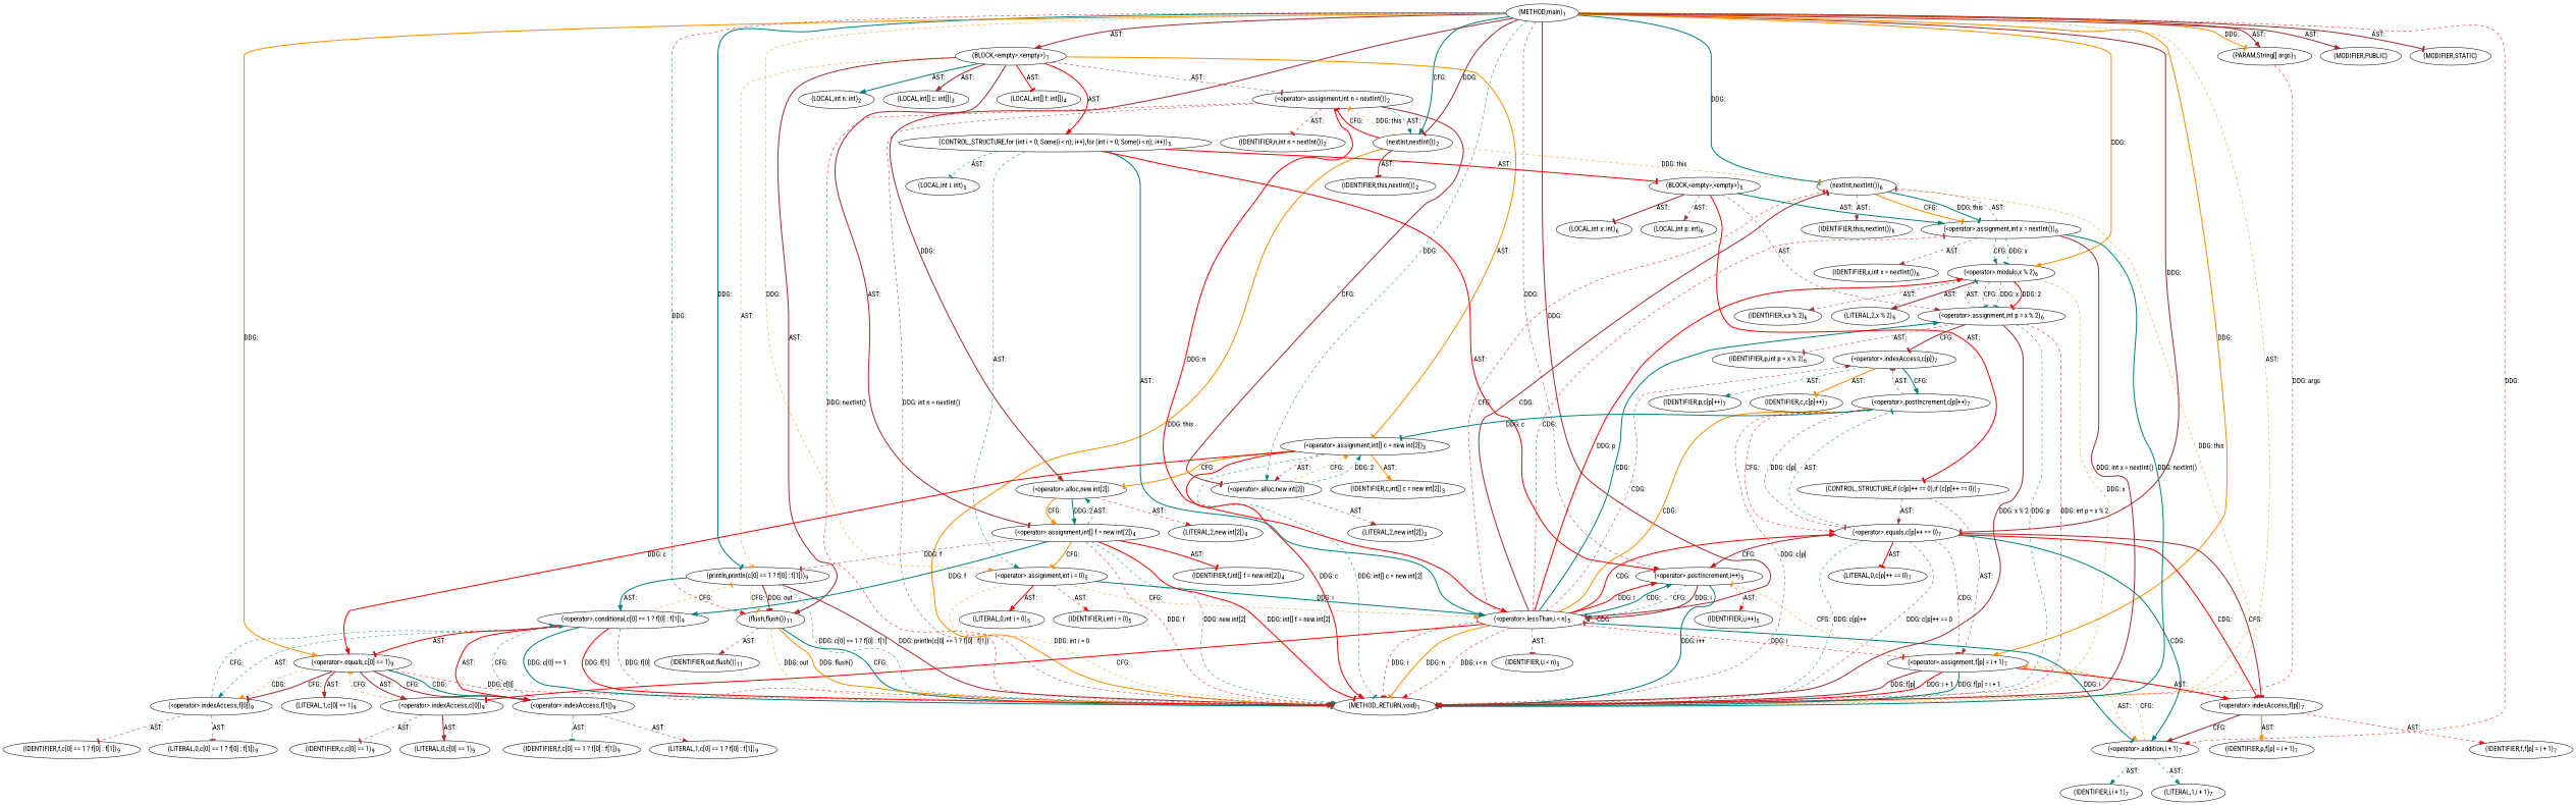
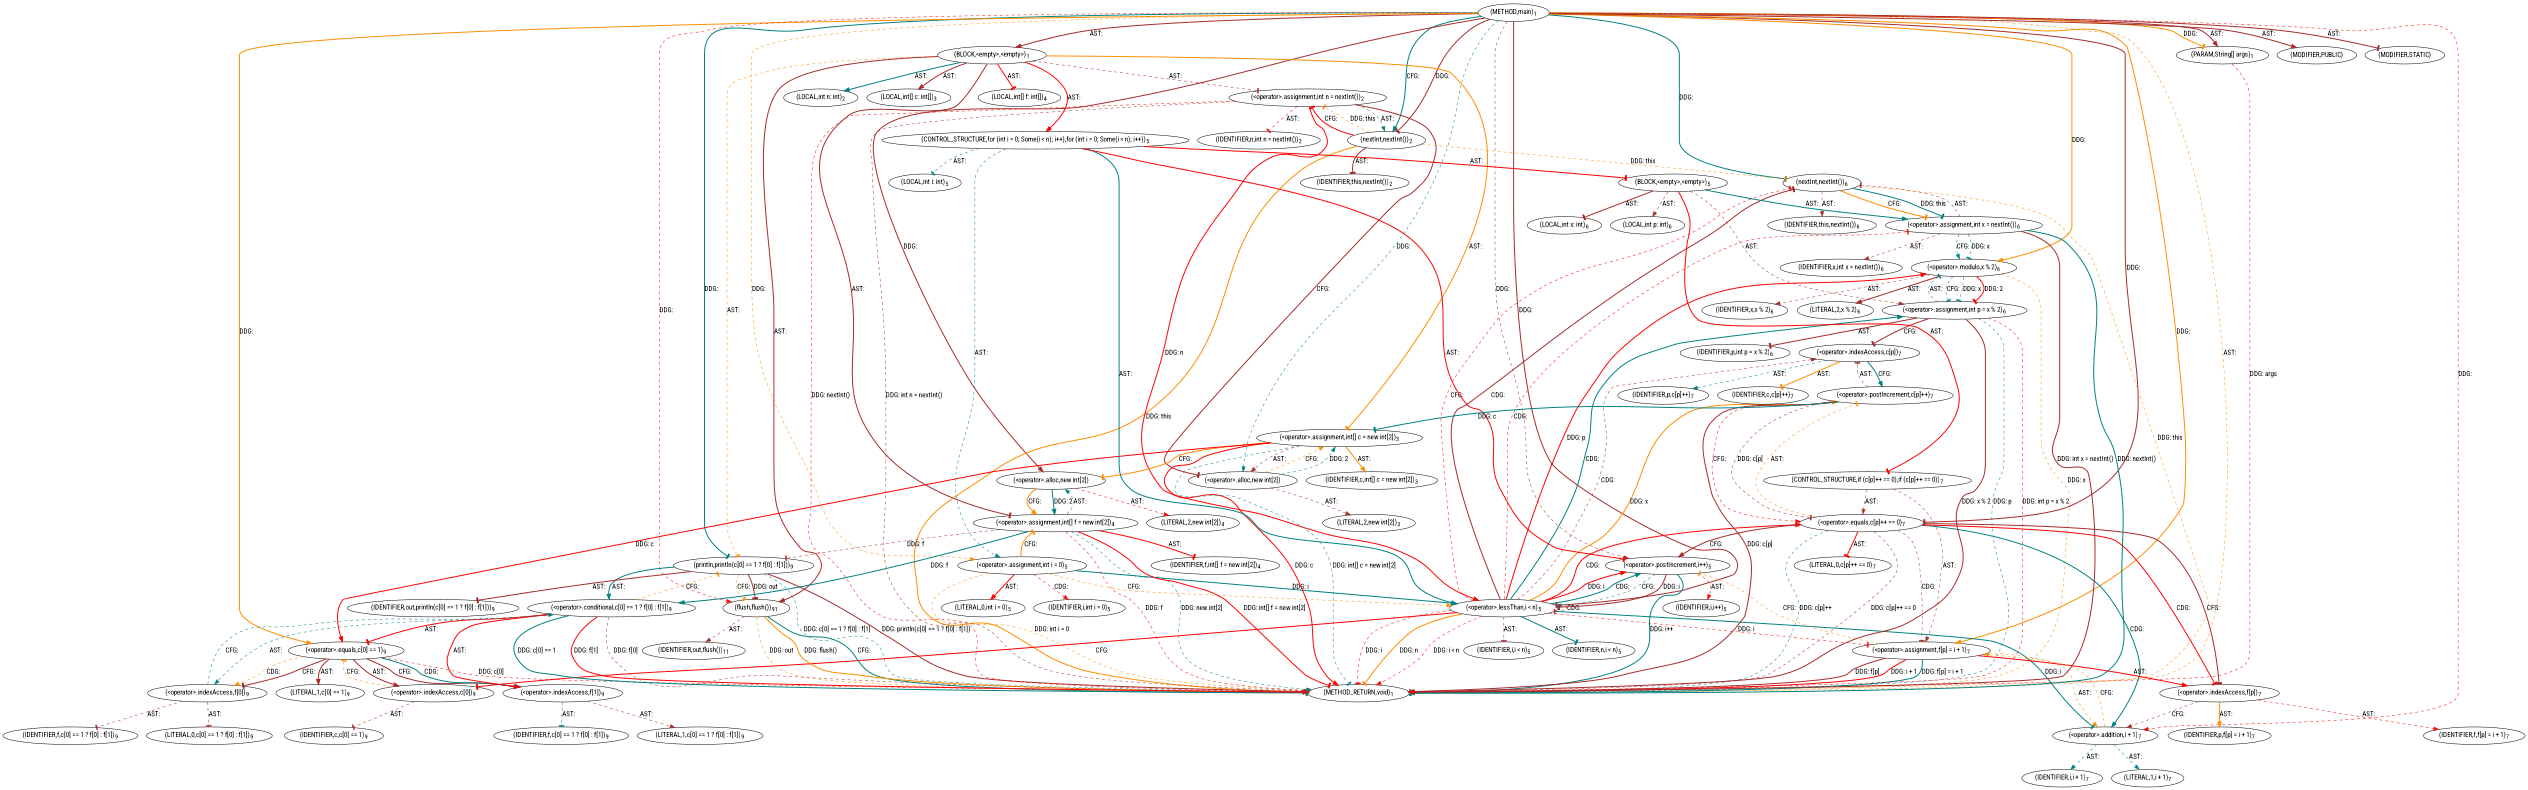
  digraph {
    fontname="Roboto Condensed"
    node [fontname="Roboto Condensed"]
    edge [arrowhead=normal color=brown fontname="Roboto Condensed" style=bold]
    n1 [label=<(METHOD,main)<SUB>1</SUB>>]
    n2 [label=<(PARAM,String[] args)<SUB>1</SUB>>]
    n3 [label=<(BLOCK,&lt;empty&gt;,&lt;empty&gt;)<SUB>1</SUB>>]
    n4 [label=<(nextInt,nextInt())<SUB>2</SUB>>]
    n5 [label=<(&lt;operator&gt;.alloc,new int[2])>]
    n6 [label=<(&lt;operator&gt;.alloc,new int[2])>]
    n7 [label=<(&lt;operator&gt;.assignment,int i = 0)<SUB>5</SUB>>]
    n8 [label=<(&lt;operator&gt;.lessThan,i &lt; n)<SUB>5</SUB>>]
    n9 [label=<(&lt;operator&gt;.postIncrement,i++)<SUB>5</SUB>>]
    n10 [label=<(nextInt,nextInt())<SUB>6</SUB>>]
    n11 [label=<(&lt;operator&gt;.modulo,x % 2)<SUB>6</SUB>>]
    n12 [label=<(&lt;operator&gt;.equals,c[p]++ == 0)<SUB>7</SUB>>]
    n13 [label=<(&lt;operator&gt;.assignment,f[p] = i + 1)<SUB>7</SUB>>]
    n14 [label=<(&lt;operator&gt;.addition,i + 1)<SUB>7</SUB>>]
    n15 [label=<(println,println(c[0] == 1 ? f[0] : f[1]))<SUB>9</SUB>>]
    n16 [label=<(&lt;operator&gt;.equals,c[0] == 1)<SUB>9</SUB>>]
-   n17 [label=<(flush,flush())<SUB>11</SUB>>]
+   n17 [label=<(flush,flush())<SUB>91</SUB>>]
    n18 [label=<(MODIFIER,PUBLIC)>]
    n19 [label=<(MODIFIER,STATIC)>]
    n20 [label=<(METHOD_RETURN,void)<SUB>1</SUB>>]
    n21 [label=<(LOCAL,int n: int)<SUB>2</SUB>>]
    n22 [label=<(&lt;operator&gt;.assignment,int n = nextInt())<SUB>2</SUB>>]
    n23 [label=<(LOCAL,int[] c: int[])<SUB>3</SUB>>]
    n24 [label=<(&lt;operator&gt;.assignment,int[] c = new int[2])<SUB>3</SUB>>]
    n25 [label=<(LOCAL,int[] f: int[])<SUB>4</SUB>>]
    n26 [label=<(&lt;operator&gt;.assignment,int[] f = new int[2])<SUB>4</SUB>>]
    n27 [label=<(CONTROL_STRUCTURE,for (int i = 0; Some(i &lt; n); i++),for (int i = 0; Some(i &lt; n); i++))<SUB>5</SUB>>]
    n28 [label=<(IDENTIFIER,this,nextInt())<SUB>2</SUB>>]
    n29 [label=<(LITERAL,2,new int[2])<SUB>3</SUB>>]
    n30 [label=<(LITERAL,2,new int[2])<SUB>4</SUB>>]
    n31 [label=<(IDENTIFIER,i,int i = 0)<SUB>5</SUB>>]
    n32 [label=<(LITERAL,0,int i = 0)<SUB>5</SUB>>]
    n33 [label=<(&lt;operator&gt;.postIncrement,c[p]++)<SUB>7</SUB>>]
    n34 [label=<(IDENTIFIER,i,i &lt; n)<SUB>5</SUB>>]
+   n35 [label=<(IDENTIFIER,n,i &lt; n)<SUB>5</SUB>>]
    n36 [label=<(&lt;operator&gt;.assignment,int x = nextInt())<SUB>6</SUB>>]
    n37 [label=<(&lt;operator&gt;.assignment,int p = x % 2)<SUB>6</SUB>>]
    n38 [label=<(&lt;operator&gt;.indexAccess,c[p])<SUB>7</SUB>>]
    n39 [label=<(&lt;operator&gt;.indexAccess,c[0])<SUB>9</SUB>>]
    n40 [label=<(IDENTIFIER,i,i++)<SUB>5</SUB>>]
    n41 [label=<(IDENTIFIER,this,nextInt())<SUB>6</SUB>>]
    n42 [label=<(IDENTIFIER,x,x % 2)<SUB>6</SUB>>]
    n43 [label=<(LITERAL,2,x % 2)<SUB>6</SUB>>]
    n44 [label=<(LITERAL,0,c[p]++ == 0)<SUB>7</SUB>>]
    n45 [label=<(&lt;operator&gt;.indexAccess,f[p])<SUB>7</SUB>>]
    n46 [label=<(IDENTIFIER,i,i + 1)<SUB>7</SUB>>]
    n47 [label=<(LITERAL,1,i + 1)<SUB>7</SUB>>]
    n48 [label=<(&lt;operator&gt;.conditional,c[0] == 1 ? f[0] : f[1])<SUB>9</SUB>>]
+   n49 [label=<(IDENTIFIER,out,println(c[0] == 1 ? f[0] : f[1]))<SUB>9</SUB>>]
    n50 [label=<(&lt;operator&gt;.indexAccess,f[0])<SUB>9</SUB>>]
    n51 [label=<(&lt;operator&gt;.indexAccess,f[1])<SUB>9</SUB>>]
    n52 [label=<(LITERAL,1,c[0] == 1)<SUB>9</SUB>>]
    n53 [label=<(IDENTIFIER,out,flush())<SUB>11</SUB>>]
    n54 [label=<(IDENTIFIER,n,int n = nextInt())<SUB>2</SUB>>]
    n55 [label=<(IDENTIFIER,c,int[] c = new int[2])<SUB>3</SUB>>]
    n56 [label=<(IDENTIFIER,f,int[] f = new int[2])<SUB>4</SUB>>]
    n57 [label=<(LOCAL,int i: int)<SUB>5</SUB>>]
    n58 [label=<(BLOCK,&lt;empty&gt;,&lt;empty&gt;)<SUB>5</SUB>>]
    n59 [label=<(LOCAL,int x: int)<SUB>6</SUB>>]
    n60 [label=<(LOCAL,int p: int)<SUB>6</SUB>>]
    n61 [label=<(CONTROL_STRUCTURE,if (c[p]++ == 0),if (c[p]++ == 0))<SUB>7</SUB>>]
    n62 [label=<(IDENTIFIER,x,int x = nextInt())<SUB>6</SUB>>]
    n63 [label=<(IDENTIFIER,p,int p = x % 2)<SUB>6</SUB>>]
    n64 [label=<(IDENTIFIER,c,c[p]++)<SUB>7</SUB>>]
    n65 [label=<(IDENTIFIER,p,c[p]++)<SUB>7</SUB>>]
    n66 [label=<(IDENTIFIER,c,c[0] == 1)<SUB>9</SUB>>]
-   n67 [label=<(LITERAL,0,c[0] == 1)<SUB>9</SUB>>]
    n68 [label=<(IDENTIFIER,f,f[p] = i + 1)<SUB>7</SUB>>]
    n69 [label=<(IDENTIFIER,p,f[p] = i + 1)<SUB>7</SUB>>]
    n70 [label=<(IDENTIFIER,f,c[0] == 1 ? f[0] : f[1])<SUB>9</SUB>>]
    n71 [label=<(LITERAL,0,c[0] == 1 ? f[0] : f[1])<SUB>9</SUB>>]
    n72 [label=<(IDENTIFIER,f,c[0] == 1 ? f[0] : f[1])<SUB>9</SUB>>]
    n73 [label=<(LITERAL,1,c[0] == 1 ? f[0] : f[1])<SUB>9</SUB>>]
    n1 -> n2 [label="AST: "]
    n1 -> n2 [arrowhead=tee color=darkorange label="DDG: "]
    n1 -> n3 [label="AST: "]
    n1 -> n4 [color=teal label="CFG: "]
    n1 -> n4 [arrowhead=tee label="DDG: "]
    n1 -> n5 [color=teal label="DDG: " style=dashed]
    n1 -> n6 [label="DDG: "]
    n1 -> n7 [color=darkorange label="DDG: " style=dashed]
    n1 -> n8 [arrowhead=tee label="DDG: "]
    n1 -> n9 [label="DDG: " style=dashed]
    n1 -> n10 [arrowhead=tee color=teal label="DDG: "]
    n1 -> n11 [color=darkorange label="DDG: "]
    n1 -> n12 [arrowhead=tee label="DDG: "]
    n1 -> n13 [color=darkorange label="DDG: "]
    n1 -> n14 [color=red label="DDG: " style=dashed]
    n1 -> n15 [arrowhead=tee color=teal label="DDG: "]
    n1 -> n16 [color=darkorange label="DDG: "]
    n1 -> n17 [color=red label="DDG: " style=dashed]
    n1 -> n18 [label="AST: "]
    n1 -> n19 [arrowhead=tee label="AST: "]
    n1 -> n20 [color=darkorange label="AST: " style=dashed]
    n2 -> n20 [arrowhead=tee color=red label="DDG: args" style=dashed]
    n3 -> n15 [arrowhead=tee color=darkorange label="AST: " style=dashed]
    n3 -> n17 [label="AST: "]
    n3 -> n21 [color=teal label="AST: "]
    n3 -> n22 [arrowhead=tee label="AST: " style=dashed]
    n3 -> n23 [label="AST: "]
    n3 -> n24 [arrowhead=tee color=darkorange label="AST: "]
    n3 -> n25 [arrowhead=tee color=red label="AST: "]
    n3 -> n26 [arrowhead=tee label="AST: "]
    n3 -> n27 [color=red label="AST: "]
    n4 -> n10 [arrowhead=tee color=darkorange label="DDG: this" style=dashed]
    n4 -> n20 [arrowhead=tee color=darkorange label="DDG: this"]
    n4 -> n22 [arrowhead=tee color=red label="CFG: "]
    n4 -> n22 [arrowhead=tee color=darkorange label="DDG: this" style=dashed]
    n4 -> n28 [arrowhead=tee label="AST: "]
    n5 -> n24 [color=darkorange label="CFG: " style=dashed]
    n5 -> n24 [color=teal label="DDG: 2" style=dashed]
    n5 -> n29 [label="AST: " style=dashed]
    n6 -> n26 [color=darkorange label="CFG: "]
    n6 -> n26 [color=teal label="DDG: 2"]
    n6 -> n30 [color=red label="AST: " style=dashed]
    n7 -> n8 [color=darkorange label="CFG: " style=dashed]
    n7 -> n8 [color=teal label="DDG: i"]
    n7 -> n20 [color=darkorange label="DDG: int i = 0" style=dashed]
-   n7 -> n31 [color=red label="AST: " style=dashed]
+   n7 -> n31 [color=red label="CDG: " style=dashed]
    n7 -> n32 [color=red label="AST: "]
    n8 -> n8 [arrowhead=tee color=red label="CDG: " style=dashed]
    n8 -> n9 [color=red label="DDG: i"]
    n8 -> n9 [color=teal label="CDG: "]
    n8 -> n10 [arrowhead=tee color=red label="CFG: " style=dashed]
    n8 -> n10 [arrowhead=tee label="CDG: "]
    n8 -> n11 [color=red label="DDG: p"]
    n8 -> n12 [color=red label="CDG: "]
    n8 -> n13 [arrowhead=tee color=red label="DDG: i" style=dashed]
    n8 -> n14 [arrowhead=tee color=teal label="DDG: i"]
    n8 -> n20 [arrowhead=tee color=red label="DDG: i" style=dashed]
    n8 -> n20 [arrowhead=tee color=darkorange label="DDG: n"]
    n8 -> n20 [color=red label="DDG: i &lt; n" style=dashed]
-   n8 -> n33 [color=darkorange label="CDG: "]
+   n8 -> n33 [color=darkorange label="DDG: x"]
    n8 -> n34 [arrowhead=tee label="AST: " style=dashed]
+   n8 -> n35 [arrowhead=tee color=teal label="AST: "]
    n8 -> n36 [arrowhead=tee color=red label="CDG: " style=dashed]
    n8 -> n37 [color=teal label="CDG: "]
    n8 -> n38 [label="CDG: " style=dashed]
    n8 -> n39 [arrowhead=tee color=red label="CFG: "]
    n9 -> n8 [color=teal label="CFG: " style=dashed]
    n9 -> n8 [arrowhead=tee label="DDG: i"]
    n9 -> n20 [color=teal label="DDG: i++"]
    n9 -> n40 [color=red label="AST: " style=dashed]
    n10 -> n20 [arrowhead=tee color=darkorange label="DDG: this" style=dashed]
    n10 -> n36 [arrowhead=tee color=darkorange label="CFG: "]
    n10 -> n36 [arrowhead=tee color=teal label="DDG: this"]
    n10 -> n41 [label="AST: " style=dashed]
    n11 -> n20 [color=darkorange label="DDG: x" style=dashed]
    n11 -> n37 [arrowhead=tee color=teal label="CFG: " style=dashed]
    n11 -> n37 [arrowhead=tee color=teal label="DDG: x" style=dashed]
    n11 -> n37 [arrowhead=tee color=red label="DDG: 2"]
    n11 -> n42 [label="AST: " style=dashed]
    n11 -> n43 [label="AST: "]
    n12 -> n9 [label="CFG: "]
    n12 -> n13 [arrowhead=tee label="CDG: " style=dashed]
    n12 -> n14 [color=teal label="CDG: "]
    n12 -> n20 [arrowhead=tee color=teal label="DDG: c[p]++" style=dashed]
    n12 -> n20 [label="DDG: c[p]++ == 0" style=dashed]
-   n12 -> n33 [arrowhead=tee color=teal label="AST: " style=dashed]
+   n12 -> n33 [arrowhead=tee color=darkorange label="AST: " style=dashed]
    n12 -> n44 [arrowhead=tee color=red label="AST: "]
    n12 -> n45 [arrowhead=tee label="CFG: "]
    n12 -> n45 [arrowhead=tee color=red label="CDG: "]
    n13 -> n9 [arrowhead=tee color=darkorange label="CFG: " style=dashed]
    n13 -> n14 [color=darkorange label="AST: " style=dashed]
    n13 -> n20 [label="DDG: f[p]"]
    n13 -> n20 [arrowhead=tee color=red label="DDG: i + 1"]
    n13 -> n20 [arrowhead=tee color=teal label="DDG: f[p] = i + 1"]
    n13 -> n45 [color=red label="AST: "]
    n14 -> n13 [color=darkorange label="CFG: " style=dashed]
    n14 -> n46 [color=teal label="AST: " style=dashed]
    n14 -> n47 [color=teal label="AST: " style=dashed]
    n15 -> n17 [arrowhead=tee color=darkorange label="CFG: " style=dashed]
    n15 -> n17 [arrowhead=tee label="DDG: out"]
    n15 -> n20 [color=teal label="DDG: c[0] == 1 ? f[0] : f[1]" style=dashed]
    n15 -> n20 [label="DDG: println(c[0] == 1 ? f[0] : f[1])"]
    n15 -> n48 [color=teal label="AST: "]
+   n15 -> n49 [arrowhead=tee label="AST: "]
    n16 -> n20 [arrowhead=tee color=red label="DDG: c[0]" style=dashed]
    n16 -> n39 [label="AST: "]
    n16 -> n50 [arrowhead=tee label="CFG: "]
    n16 -> n50 [color=darkorange label="CDG: " style=dashed]
    n16 -> n51 [label="CFG: "]
    n16 -> n51 [color=teal label="CDG: "]
    n16 -> n52 [label="AST: "]
    n17 -> n20 [arrowhead=tee color=teal label="CFG: "]
    n17 -> n20 [arrowhead=tee color=darkorange label="DDG: out" style=dashed]
    n17 -> n20 [color=darkorange label="DDG: flush()"]
    n17 -> n53 [label="AST: " style=dashed]
    n22 -> n4 [color=teal label="AST: " style=dashed]
    n22 -> n5 [arrowhead=tee label="CFG: "]
    n22 -> n8 [color=red label="DDG: n"]
    n22 -> n20 [color=red label="DDG: nextInt()" style=dashed]
    n22 -> n20 [label="DDG: int n = nextInt()" style=dashed]
    n22 -> n54 [arrowhead=tee color=red label="AST: " style=dashed]
    n24 -> n5 [label="AST: " style=dashed]
    n24 -> n6 [arrowhead=tee color=darkorange label="CFG: "]
    n24 -> n16 [color=red label="DDG: c"]
    n24 -> n20 [color=red label="DDG: c"]
    n24 -> n20 [arrowhead=tee color=teal label="DDG: int[] c = new int[2]" style=dashed]
    n24 -> n55 [color=darkorange label="AST: "]
    n26 -> n6 [color=teal label="AST: " style=dashed]
-   n26 -> n7 [arrowhead=tee color=darkorange label="CFG: "]
+   n7 -> n26 [arrowhead=tee color=darkorange label="CFG: "]
    n26 -> n15 [arrowhead=tee label="DDG: f" style=dashed]
    n26 -> n20 [arrowhead=tee color=red label="DDG: f" style=dashed]
    n26 -> n20 [color=teal label="DDG: new int[2]" style=dashed]
    n26 -> n20 [arrowhead=tee color=red label="DDG: int[] f = new int[2]"]
    n26 -> n48 [color=teal label="DDG: f"]
    n26 -> n56 [arrowhead=tee color=red label="AST: "]
    n27 -> n7 [color=teal label="AST: " style=dashed]
    n27 -> n8 [color=teal label="AST: "]
    n27 -> n9 [arrowhead=tee color=red label="AST: "]
    n27 -> n57 [arrowhead=tee color=teal label="AST: " style=dashed]
    n27 -> n58 [arrowhead=tee color=red label="AST: "]
    n33 -> n12 [color=red label="CFG: " style=dashed]
    n33 -> n12 [arrowhead=tee label="DDG: c[p]" style=dashed]
-   n33 -> n20 [label="DDG: c[p]" style=dashed]
+   n33 -> n20 [label="DDG: c[p]"]
    n33 -> n24 [arrowhead=tee color=teal label="DDG: c"]
    n33 -> n38 [arrowhead=tee label="AST: " style=dashed]
    n36 -> n10 [arrowhead=tee label="AST: " style=dashed]
    n36 -> n11 [color=teal label="CFG: " style=dashed]
    n36 -> n11 [arrowhead=tee color=teal label="DDG: x" style=dashed]
    n36 -> n20 [arrowhead=tee color=teal label="DDG: nextInt()"]
    n36 -> n20 [label="DDG: int x = nextInt()"]
    n36 -> n62 [label="AST: " style=dashed]
    n37 -> n11 [arrowhead=tee color=teal label="AST: " style=dashed]
    n37 -> n20 [color=teal label="DDG: p" style=dashed]
    n37 -> n20 [label="DDG: x % 2"]
    n37 -> n20 [color=red label="DDG: int p = x % 2" style=dashed]
    n37 -> n38 [arrowhead=tee label="CFG: "]
-   n37 -> n63 [arrowhead=tee label="AST: " style=dashed]
+   n37 -> n63 [arrowhead=tee label="AST: "]
    n38 -> n33 [color=teal label="CFG: "]
    n38 -> n64 [arrowhead=tee color=darkorange label="AST: "]
    n38 -> n65 [color=teal label="AST: " style=dashed]
    n39 -> n16 [arrowhead=tee color=darkorange label="CFG: " style=dashed]
    n39 -> n66 [arrowhead=tee label="AST: " style=dashed]
-   n39 -> n67 [label="AST: "]
-   n45 -> n14 [label="CFG: "]
+   n45 -> n14 [label="CFG: " style=dashed]
    n45 -> n68 [color=red label="AST: " style=dashed]
    n45 -> n69 [color=darkorange label="AST: "]
    n48 -> n15 [arrowhead=tee color=darkorange label="CFG: " style=dashed]
    n48 -> n16 [arrowhead=tee color=red label="AST: "]
    n48 -> n20 [arrowhead=tee color=teal label="DDG: c[0] == 1"]
    n48 -> n20 [color=red label="DDG: f[1]"]
    n48 -> n20 [label="DDG: f[0]" style=dashed]
    n48 -> n50 [color=teal label="AST: " style=dashed]
    n48 -> n51 [color=red label="AST: "]
    n50 -> n48 [color=teal label="CFG: " style=dashed]
    n50 -> n70 [arrowhead=tee label="AST: " style=dashed]
    n50 -> n71 [arrowhead=tee label="AST: " style=dashed]
-   n51 -> n48 [color=teal label="CFG: " style=dashed]
    n51 -> n72 [arrowhead=tee color=teal label="AST: " style=dashed]
    n51 -> n73 [label="AST: " style=dashed]
    n58 -> n36 [color=teal label="AST: "]
    n58 -> n37 [label="AST: " style=dashed]
    n58 -> n59 [arrowhead=tee label="AST: "]
    n58 -> n60 [label="AST: " style=dashed]
    n58 -> n61 [arrowhead=tee color=red label="AST: "]
    n61 -> n12 [label="AST: " style=dashed]
    n61 -> n13 [label="AST: " style=dashed]
  }
